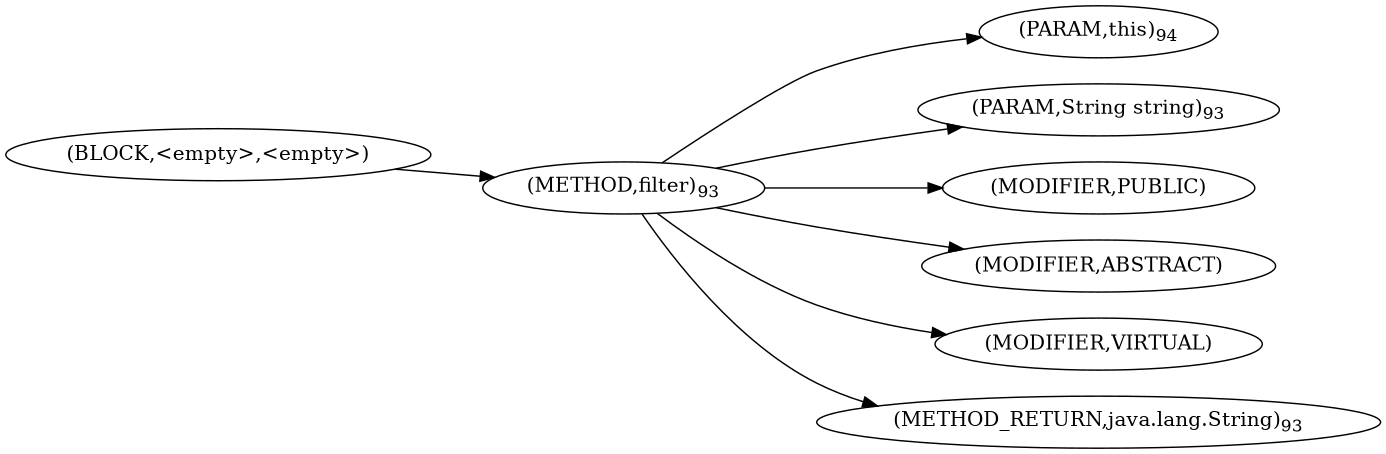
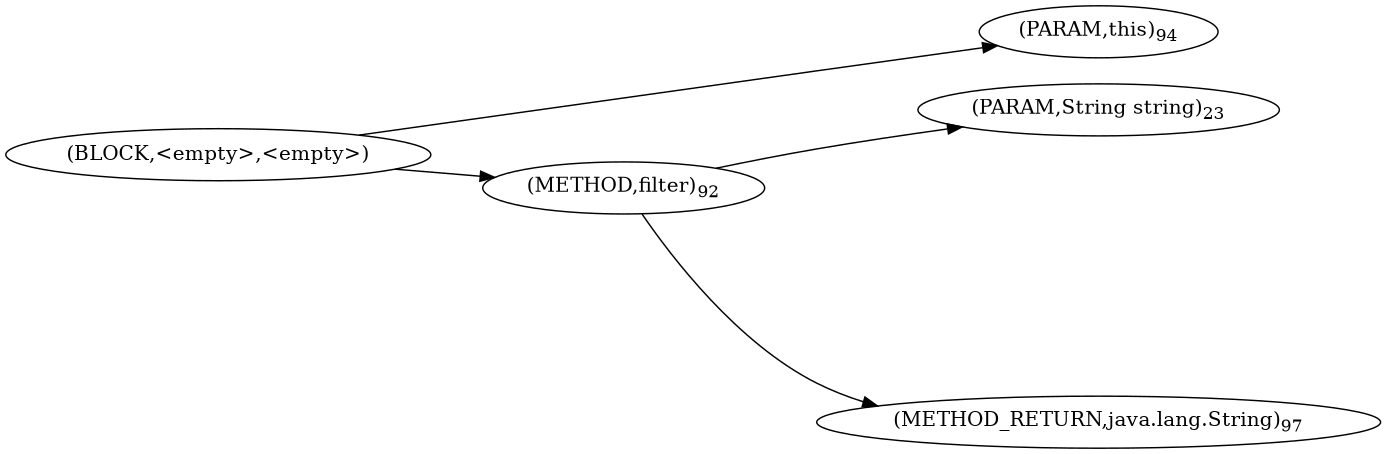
  digraph {
    rankdir=LR
-   n1 [label=<(METHOD,filter)<SUB>93</SUB>>]
+   n1 [label=<(METHOD,filter)<SUB>92</SUB>>]
    n2 [label=<(PARAM,this)<SUB>94</SUB>>]
-   n3 [label=<(PARAM,String string)<SUB>93</SUB>>]
-   n4 [label=<(MODIFIER,PUBLIC)>]
-   n5 [label=<(MODIFIER,ABSTRACT)>]
-   n6 [label=<(MODIFIER,VIRTUAL)>]
-   n7 [label=<(METHOD_RETURN,java.lang.String)<SUB>93</SUB>>]
+   n3 [label=<(PARAM,String string)<SUB>23</SUB>>]
+   n7 [label=<(METHOD_RETURN,java.lang.String)<SUB>97</SUB>>]
    n8 [label=<(BLOCK,&lt;empty&gt;,&lt;empty&gt;)>]
-   n1 -> n2
+   n8 -> n2
    n1 -> n3
-   n1 -> n4
-   n1 -> n5
-   n1 -> n6
    n1 -> n7
    n8 -> n1
  }
